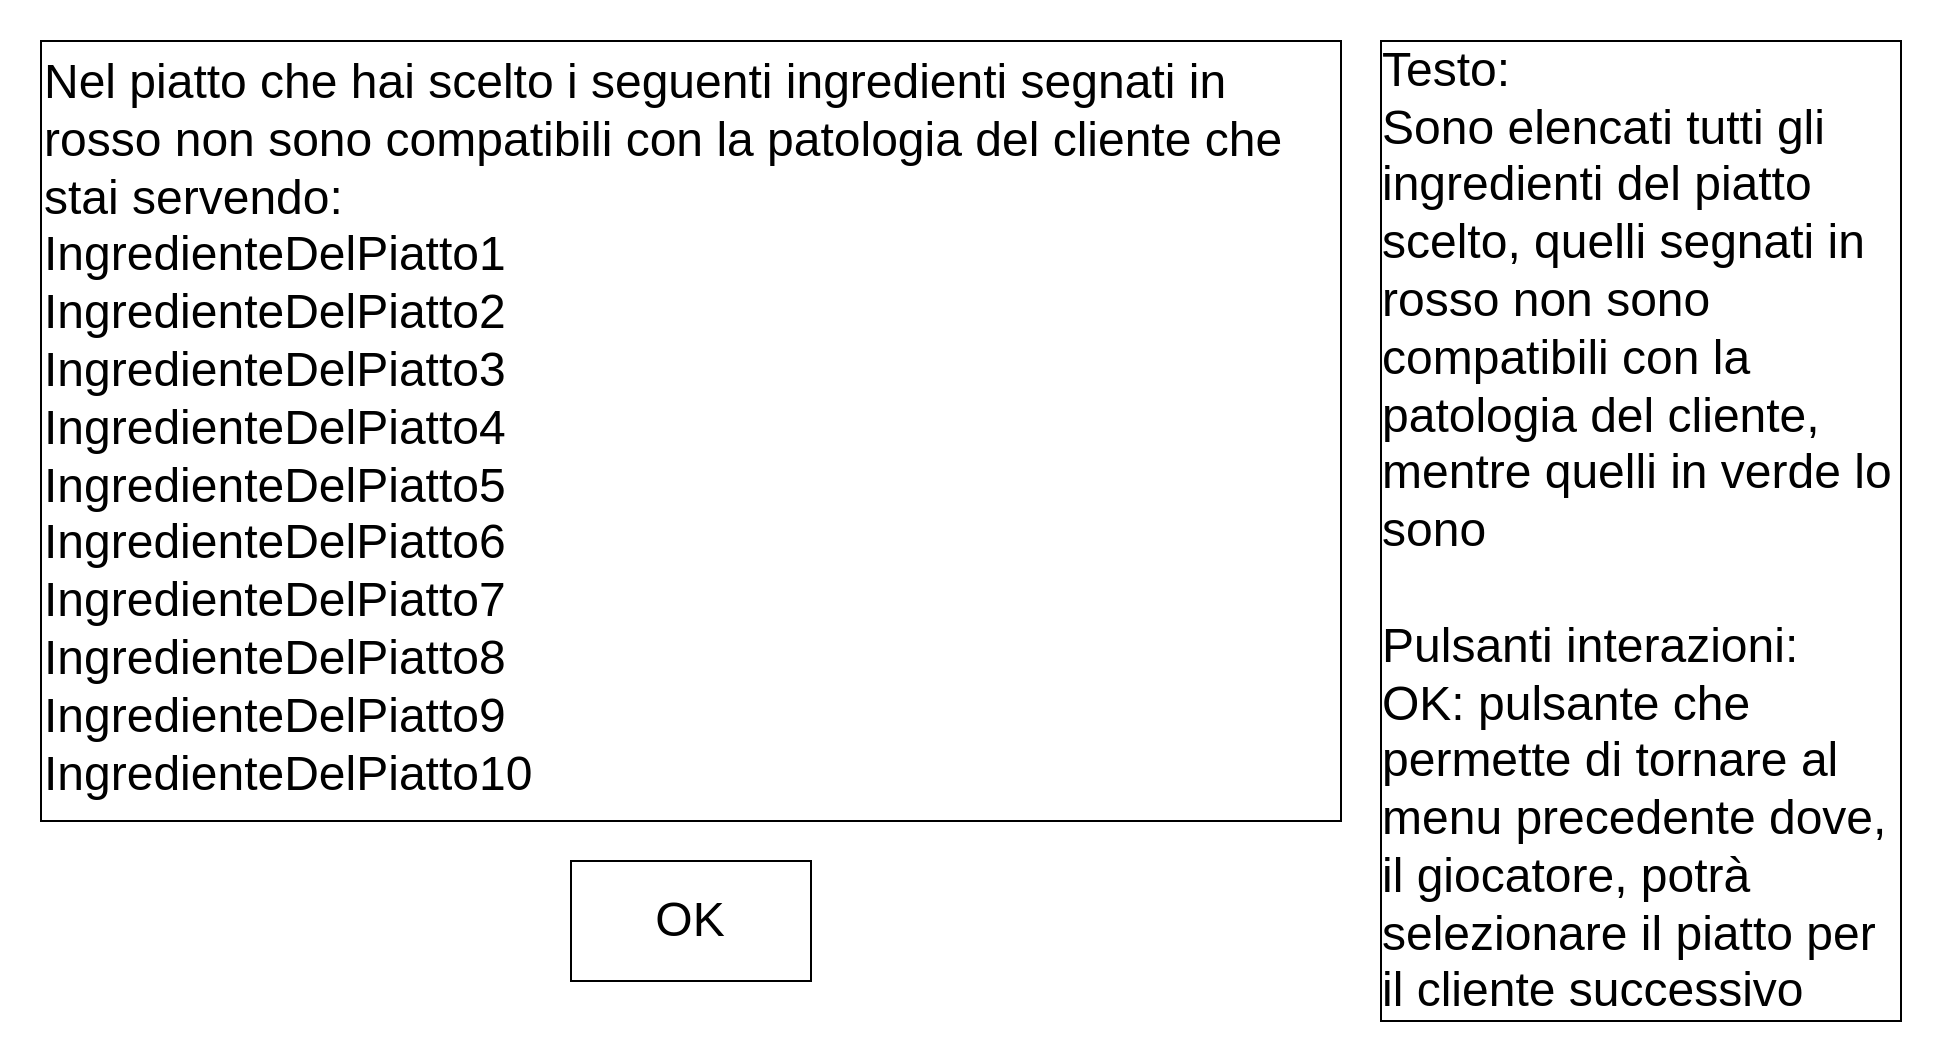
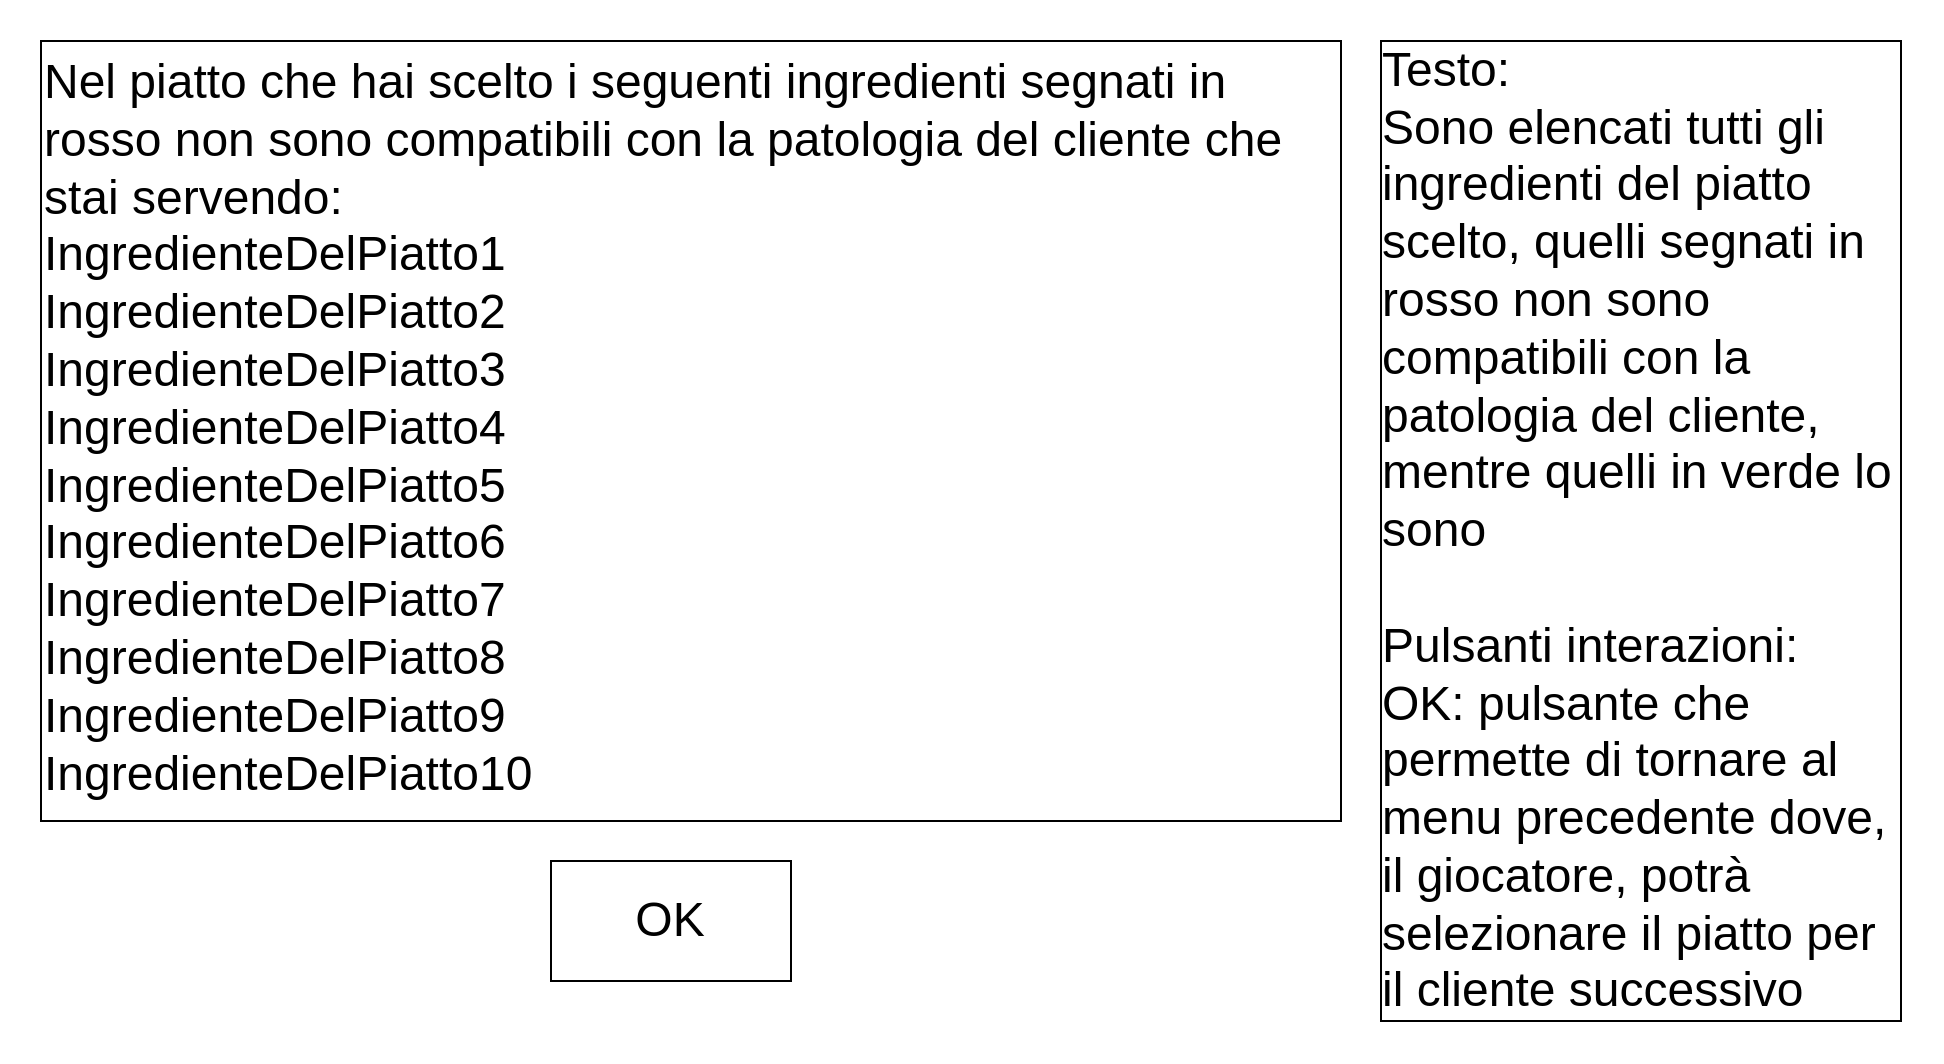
  <mxCell id="0" />
  <mxCell id="1" parent="0" />
  <mxCell id="2" value="Nel piatto che hai scelto i seguenti ingredienti segnati in rosso non sono compatibili con la patologia del cliente che stai servendo:&lt;br&gt;IngredienteDelPiatto1&lt;br&gt;IngredienteDelPiatto2&lt;br&gt;IngredienteDelPiatto3&lt;br&gt;IngredienteDelPiatto4&lt;br&gt;IngredienteDelPiatto5&lt;br&gt;IngredienteDelPiatto6&lt;br&gt;IngredienteDelPiatto7&lt;br&gt;IngredienteDelPiatto8&lt;br&gt;IngredienteDelPiatto9&lt;br&gt;IngredienteDelPiatto10" style="rounded=0;whiteSpace=wrap;html=1;fontSize=24;verticalAlign=top;align=left;" parent="1" vertex="1"><mxGeometry x="20" y="20" width="650" height="390" as="geometry" /></mxCell>
- <mxCell id="3" value="OK" style="whiteSpace=wrap;html=1;fontSize=24;" parent="1" vertex="1"><mxGeometry x="285" y="430" width="120" height="60" as="geometry" /></mxCell>
+ <mxCell id="3" value="OK" style="whiteSpace=wrap;html=1;fontSize=24;" parent="1" vertex="1"><mxGeometry x="275" y="430" width="120" height="60" as="geometry" /></mxCell>
  <mxCell id="4" value="&lt;div style=&quot;text-align: left;&quot;&gt;&lt;span style=&quot;background-color: initial;&quot;&gt;Testo:&lt;/span&gt;&lt;/div&gt;&lt;div style=&quot;text-align: left;&quot;&gt;Sono elencati tutti gli ingredienti del piatto scelto, quelli segnati in rosso non sono compatibili con la patologia del cliente, mentre quelli in verde lo sono&lt;/div&gt;&lt;div style=&quot;text-align: left;&quot;&gt;&lt;span style=&quot;background-color: initial;&quot;&gt;&lt;br&gt;&lt;/span&gt;&lt;/div&gt;&lt;div style=&quot;text-align: left;&quot;&gt;&lt;span style=&quot;background-color: initial;&quot;&gt;Pulsanti interazioni:&lt;/span&gt;&lt;/div&gt;&lt;div style=&quot;text-align: left;&quot;&gt;&lt;span style=&quot;background-color: initial;&quot;&gt;OK: pulsante che permette di tornare al menu precedente dove, il giocatore, potrà selezionare il piatto per il cliente successivo&lt;/span&gt;&lt;/div&gt;" style="whiteSpace=wrap;html=1;fontSize=24;verticalAlign=middle;" parent="1" vertex="1"><mxGeometry x="690" y="20" width="260" height="490" as="geometry" /></mxCell>
